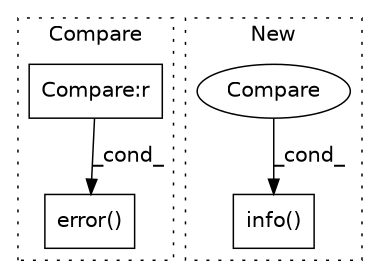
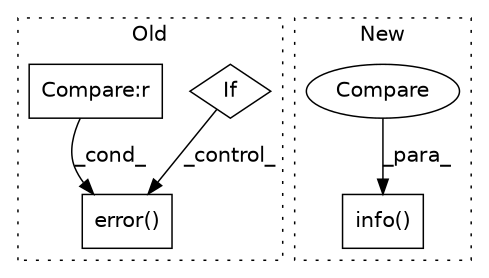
  digraph {
    fontname="DejaVu Sans"
    node [a=75 fontname="DejaVu Sans" shape=box]
    edge [fontname="DejaVu Sans"]
    n1 [l="13,1" label="error()" s="1382,1436"]
+   n2 [a=96 l=3 label=If s=1114 shape=diamond]
    n3 [a=40 l=46 label="Compare:r" s=1117]
    n4 [l="12,1" label="info()" s="3324,3364"]
    n5 [a=66 l=28 label=Compare s=3336 shape=ellipse]
    subgraph cluster_1 {
-     label=Compare
+     label=Old
      style=dotted
      n1
+     n2
      n3
    }
    subgraph cluster_2 {
      label=New
      style=dotted
      n4
      n5
    }
+   n2 -> n1 [label=_control_]
    n3 -> n1 [label=_cond_]
-   n5 -> n4 [label=_cond_]
+   n5 -> n4 [label=_para_]
  }
